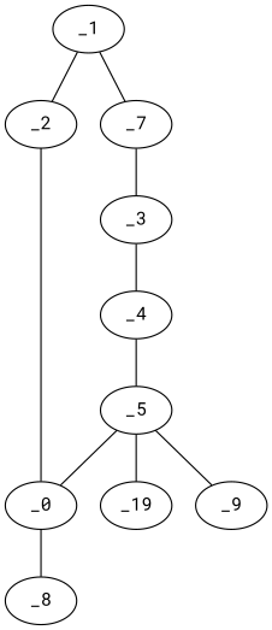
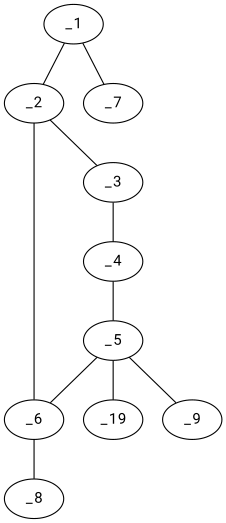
  graph {
    fontname="Roboto Mono"
    node [charge=0 chem=1 fontname="Roboto Mono" symbol="C  " x=3.7321 y=0.5]
    edge [fontname="Roboto Mono" valence=1]
    _1 [x=2.866 y=0]
    _2 [x=2.866 y=-1]
    _7 [chem=2 symbol="O  " x=2]
-   _6 [label=_0]
+   _6
    _3 [x=3.732 y=-1.5]
    _8 [y=1.5]
    _4 [chem=5 symbol="S  " x=4.5981 y=-1]
    _5 [x=4.5981 y=0]
    n9 [label=_19 x=5.4641]
    _9 [chem=4 symbol="N  " y=2.5]
    _1 -- _2
    _1 -- _7 [valence=2]
    _2 -- _6
-   _7 -- _3 [valence=2]
+   _2 -- _3 [valence=2]
    _6 -- _8
    _3 -- _4
    _4 -- _5
    _5 -- _6 [valence=2]
    _5 -- n9
    _5 -- _9 [valence=3]
  }
